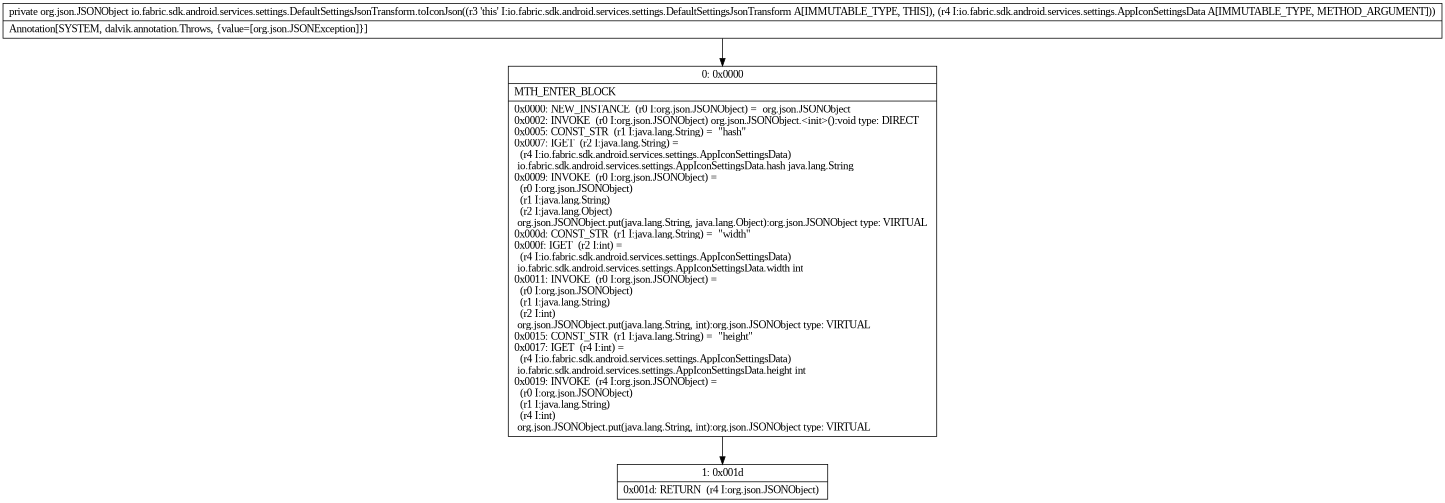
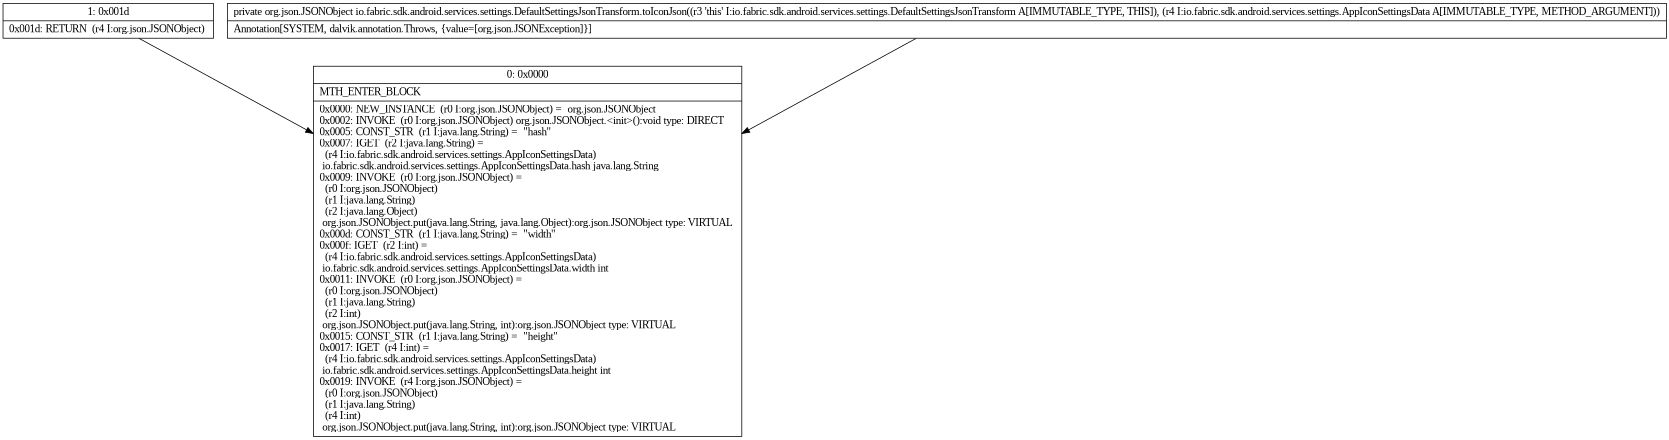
  digraph {
    fontname="Liberation Serif"
    node [shape=record fontname="Liberation Serif"]
    edge [fontname="Liberation Serif"]
    n1 [label="{0\:\ 0x0000|MTH_ENTER_BLOCK\l|0x0000: NEW_INSTANCE  (r0 I:org.json.JSONObject) =  org.json.JSONObject \l0x0002: INVOKE  (r0 I:org.json.JSONObject) org.json.JSONObject.\<init\>():void type: DIRECT \l0x0005: CONST_STR  (r1 I:java.lang.String) =  \"hash\" \l0x0007: IGET  (r2 I:java.lang.String) = \l  (r4 I:io.fabric.sdk.android.services.settings.AppIconSettingsData)\l io.fabric.sdk.android.services.settings.AppIconSettingsData.hash java.lang.String \l0x0009: INVOKE  (r0 I:org.json.JSONObject) = \l  (r0 I:org.json.JSONObject)\l  (r1 I:java.lang.String)\l  (r2 I:java.lang.Object)\l org.json.JSONObject.put(java.lang.String, java.lang.Object):org.json.JSONObject type: VIRTUAL \l0x000d: CONST_STR  (r1 I:java.lang.String) =  \"width\" \l0x000f: IGET  (r2 I:int) = \l  (r4 I:io.fabric.sdk.android.services.settings.AppIconSettingsData)\l io.fabric.sdk.android.services.settings.AppIconSettingsData.width int \l0x0011: INVOKE  (r0 I:org.json.JSONObject) = \l  (r0 I:org.json.JSONObject)\l  (r1 I:java.lang.String)\l  (r2 I:int)\l org.json.JSONObject.put(java.lang.String, int):org.json.JSONObject type: VIRTUAL \l0x0015: CONST_STR  (r1 I:java.lang.String) =  \"height\" \l0x0017: IGET  (r4 I:int) = \l  (r4 I:io.fabric.sdk.android.services.settings.AppIconSettingsData)\l io.fabric.sdk.android.services.settings.AppIconSettingsData.height int \l0x0019: INVOKE  (r4 I:org.json.JSONObject) = \l  (r0 I:org.json.JSONObject)\l  (r1 I:java.lang.String)\l  (r4 I:int)\l org.json.JSONObject.put(java.lang.String, int):org.json.JSONObject type: VIRTUAL \l}"]
    n2 [label="{1\:\ 0x001d|0x001d: RETURN  (r4 I:org.json.JSONObject) \l}"]
    n3 [label="{private org.json.JSONObject io.fabric.sdk.android.services.settings.DefaultSettingsJsonTransform.toIconJson((r3 'this' I:io.fabric.sdk.android.services.settings.DefaultSettingsJsonTransform A[IMMUTABLE_TYPE, THIS]), (r4 I:io.fabric.sdk.android.services.settings.AppIconSettingsData A[IMMUTABLE_TYPE, METHOD_ARGUMENT]))  | Annotation[SYSTEM, dalvik.annotation.Throws, \{value=[org.json.JSONException]\}]\l}"]
-   n1 -> n2
+   n2 -> n1
    n3 -> n1
  }
